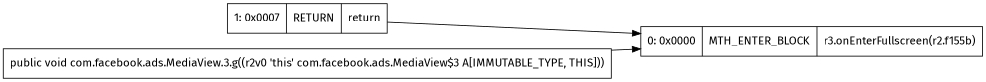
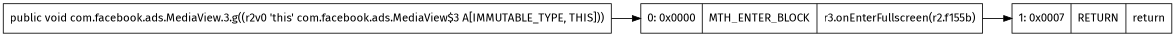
  digraph {
    rankdir=LR
    fontname="Fira Sans"
    node [shape=record fontname="Fira Sans"]
    edge [fontname="Fira Sans"]
    n1 [label="{0\:\ 0x0000|MTH_ENTER_BLOCK\l|r3.onEnterFullscreen(r2.f155b)\l}"]
    n2 [label="{1\:\ 0x0007|RETURN\l|return\l}"]
    n3 [label="{public void com.facebook.ads.MediaView.3.g((r2v0 'this' com.facebook.ads.MediaView$3 A[IMMUTABLE_TYPE, THIS])) }"]
-   n2 -> n1
+   n1 -> n2
    n3 -> n1
  }
